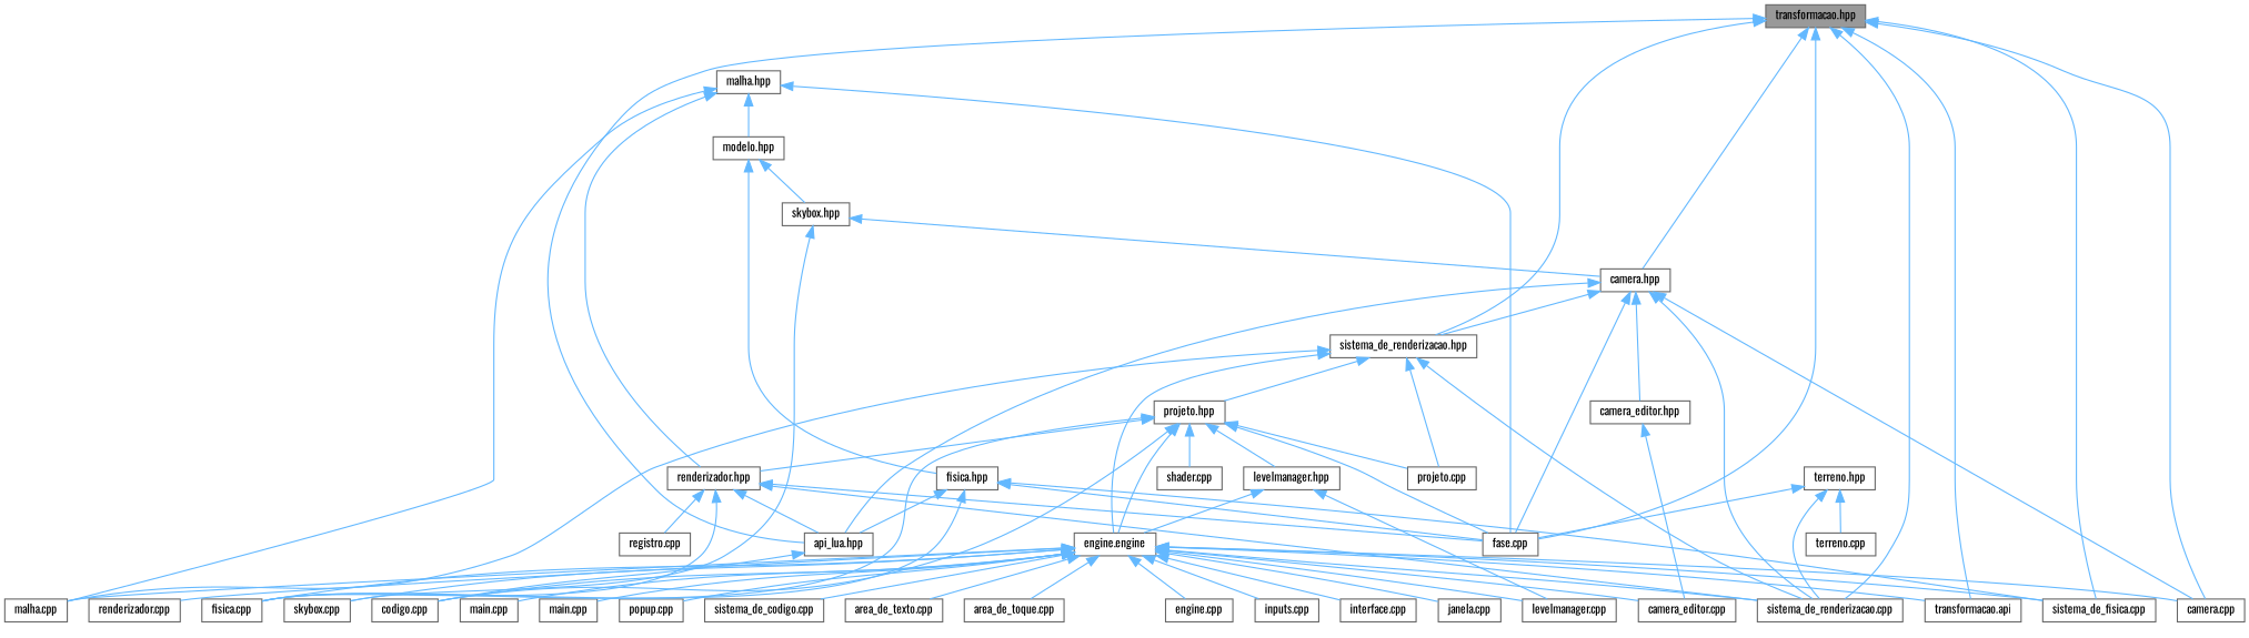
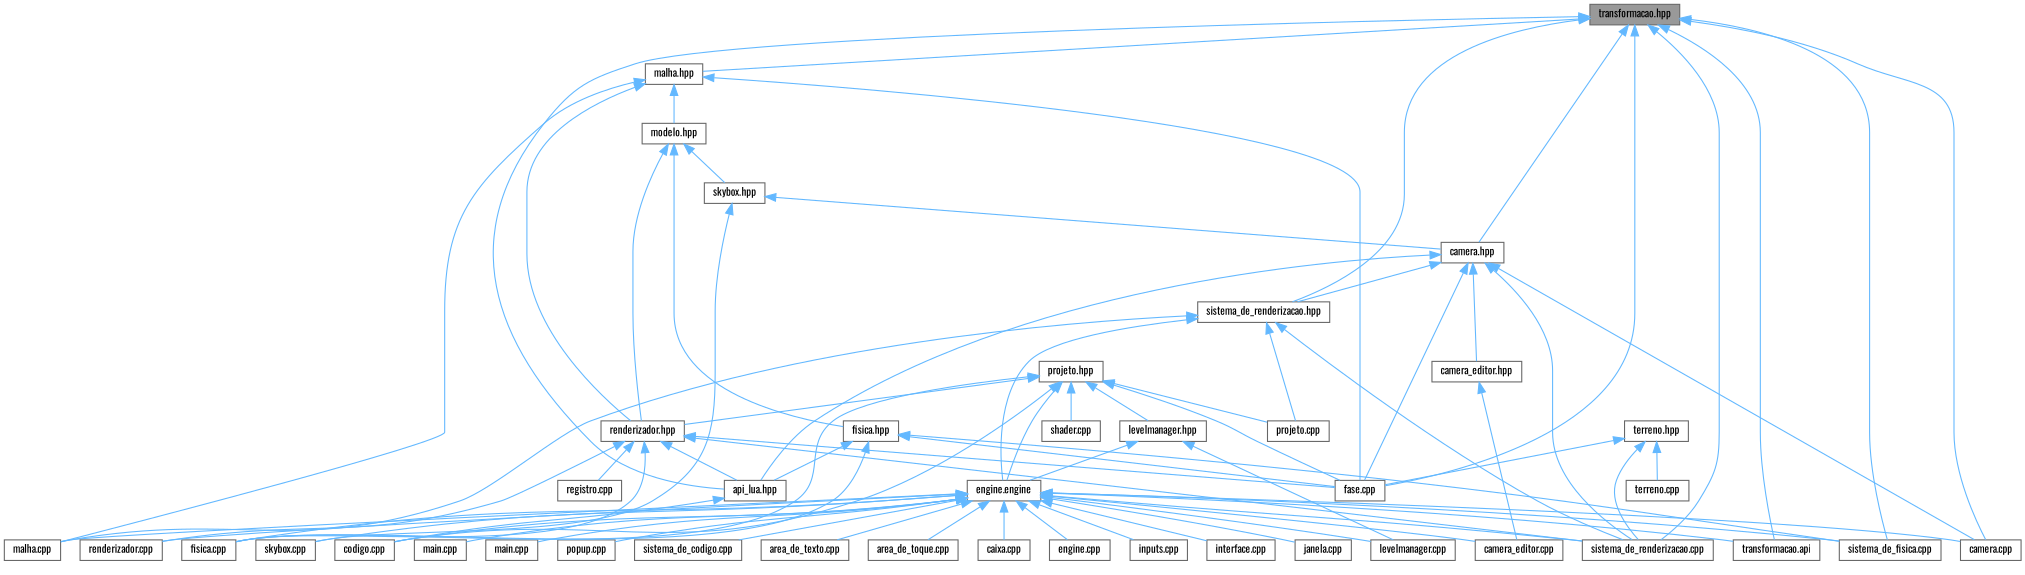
  digraph {
    fontname=Oswald
    node [color=grey40 fillcolor=white fontname=Oswald fontsize=10 shape=box style=filled]
    edge [color=steelblue1 dir=back fontname=Oswald fontsize=10 labelfontname=Helvetica labelfontsize=10 style=solid]
    n1 [color=gray40 fillcolor=grey60 fontcolor=black height=0.2 label="transformacao.hpp" width=0.4]
    n2 [height=0.2 label="api_lua.hpp" width=0.4]
    n3 [height=0.2 label="camera.cpp" width=0.4]
    n4 [height=0.2 label="camera.hpp" width=0.4]
    n5 [height=0.2 label="fase.cpp" width=0.4]
    n6 [height=0.2 label="sistema_de_renderizacao.cpp" width=0.4]
    n7 [height=0.2 label="sistema_de_renderizacao.hpp" width=0.4]
    n8 [height=0.2 label="sistema_de_fisica.cpp" width=0.4]
    n9 [height=0.2 label="transformacao.api" width=0.4]
    n10 [height=0.2 label="malha.hpp" width=0.4]
    n11 [height=0.2 label="codigo.cpp" width=0.4]
    n12 [height=0.2 label="camera_editor.hpp" width=0.4]
    n13 [height=0.2 label="engine.engine" width=0.4]
    n14 [height=0.2 label="malha.cpp" width=0.4]
    n15 [height=0.2 label="projeto.cpp" width=0.4]
    n16 [height=0.2 label="projeto.hpp" width=0.4]
    n17 [height=0.2 label="renderizador.hpp" width=0.4]
    n18 [height=0.2 label="modelo.hpp" width=0.4]
    n19 [height=0.2 label="camera_editor.cpp" width=0.4]
    n20 [height=0.2 label="area_de_texto.cpp" width=0.4]
    n21 [height=0.2 label="area_de_toque.cpp" width=0.4]
+   n22 [height=0.2 label="caixa.cpp" width=0.4]
    n23 [height=0.2 label="engine.cpp" width=0.4]
    n24 [height=0.2 label="fisica.cpp" width=0.4]
    n25 [height=0.2 label="inputs.cpp" width=0.4]
    n26 [height=0.2 label="interface.cpp" width=0.4]
    n27 [height=0.2 label="janela.cpp" width=0.4]
    n28 [height=0.2 label="levelmanager.cpp" width=0.4]
    n29 [height=0.2 label="main.cpp" width=0.4]
    n30 [height=0.2 label="main.cpp" width=0.4]
    n31 [height=0.2 label="popup.cpp" width=0.4]
    n32 [height=0.2 label="renderizador.cpp" width=0.4]
    n33 [height=0.2 label="sistema_de_codigo.cpp" width=0.4]
    n34 [height=0.2 label="skybox.cpp" width=0.4]
    n35 [height=0.2 label="levelmanager.hpp" width=0.4]
    n36 [height=0.2 label="shader.cpp" width=0.4]
    n37 [height=0.2 label="registro.cpp" width=0.4]
    n38 [height=0.2 label="fisica.hpp" width=0.4]
    n39 [height=0.2 label="skybox.hpp" width=0.4]
    n40 [height=0.2 label="terreno.hpp" width=0.4]
    n41 [height=0.2 label="terreno.cpp" width=0.4]
    n1 -> n2
    n1 -> n3
    n1 -> n4
    n1 -> n5
    n1 -> n6
    n1 -> n7
    n1 -> n8
    n1 -> n9
+   n1 -> n10
    n2 -> n11
    n4 -> n2
    n4 -> n3
    n4 -> n5
    n4 -> n6
    n4 -> n7
    n4 -> n12
    n7 -> n6
    n7 -> n13
    n7 -> n14
    n7 -> n15
-   n7 -> n16
    n10 -> n5
    n10 -> n14
    n10 -> n17
    n10 -> n18
    n12 -> n19
    n13 -> n3
    n13 -> n6
    n13 -> n8
    n13 -> n9
    n13 -> n11
    n13 -> n14
    n13 -> n19
    n13 -> n20
    n13 -> n21
+   n13 -> n22
    n13 -> n23
    n13 -> n24
    n13 -> n25
    n13 -> n26
    n13 -> n27
    n13 -> n28
    n13 -> n29
    n13 -> n30
    n13 -> n31
    n13 -> n32
    n13 -> n33
    n13 -> n34
    n16 -> n5
    n16 -> n11
    n16 -> n13
    n16 -> n15
    n16 -> n17
    n16 -> n24
    n16 -> n35
    n16 -> n36
    n17 -> n2
    n17 -> n5
    n17 -> n6
    n17 -> n24
+   n17 -> n32
    n17 -> n37
+   n18 -> n17
    n18 -> n38
    n18 -> n39
    n35 -> n13
    n35 -> n28
    n38 -> n2
    n38 -> n5
    n38 -> n8
    n38 -> n24
    n39 -> n4
    n39 -> n34
    n40 -> n5
    n40 -> n6
    n40 -> n41
  }
